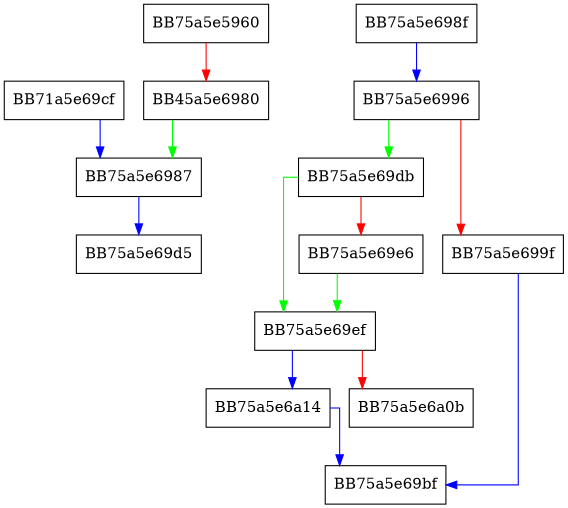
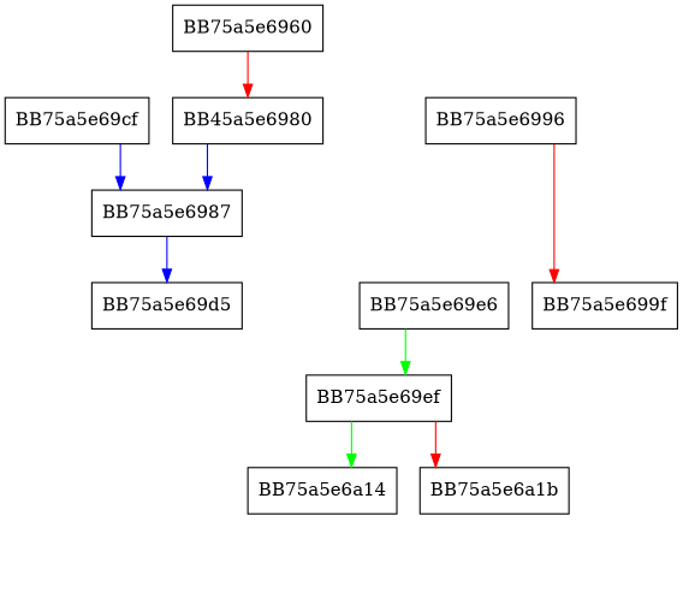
  digraph {
    splines=ortho
    node [shape=box]
    edge [color=blue]
    n1 [label=BB45a5e6980]
-   BB75a5e6960 [label=BB75a5e5960]
-   BB75a5e69cf [label=BB71a5e69cf]
+   BB75a5e6960
+   BB75a5e69cf
    BB75a5e6987
    BB75a5e69d5
-   BB75a5e698f
    BB75a5e6996
-   BB75a5e69db
    BB75a5e699f
    BB75a5e69ef
    BB75a5e69e6
-   BB75a5e69bf
    BB75a5e6a14
-   BB75a5e6a0b
-   n1 -> BB75a5e6987 [color=green]
+   BB75a5e6a0b [label=BB75a5e6a1b]
+   n1 -> BB75a5e6987
    BB75a5e6960 -> n1 [color=red]
    BB75a5e69cf -> BB75a5e6987
    BB75a5e6987 -> BB75a5e69d5
-   BB75a5e698f -> BB75a5e6996
-   BB75a5e6996 -> BB75a5e69db [color=green]
    BB75a5e6996 -> BB75a5e699f [color=red]
-   BB75a5e69db -> BB75a5e69ef [color=green]
-   BB75a5e69db -> BB75a5e69e6 [color=red]
-   BB75a5e699f -> BB75a5e69bf
-   BB75a5e69ef -> BB75a5e6a14
+   BB75a5e69ef -> BB75a5e6a14 [color=green]
    BB75a5e69ef -> BB75a5e6a0b [color=red]
    BB75a5e69e6 -> BB75a5e69ef [color=green]
-   BB75a5e6a14 -> BB75a5e69bf
  }
